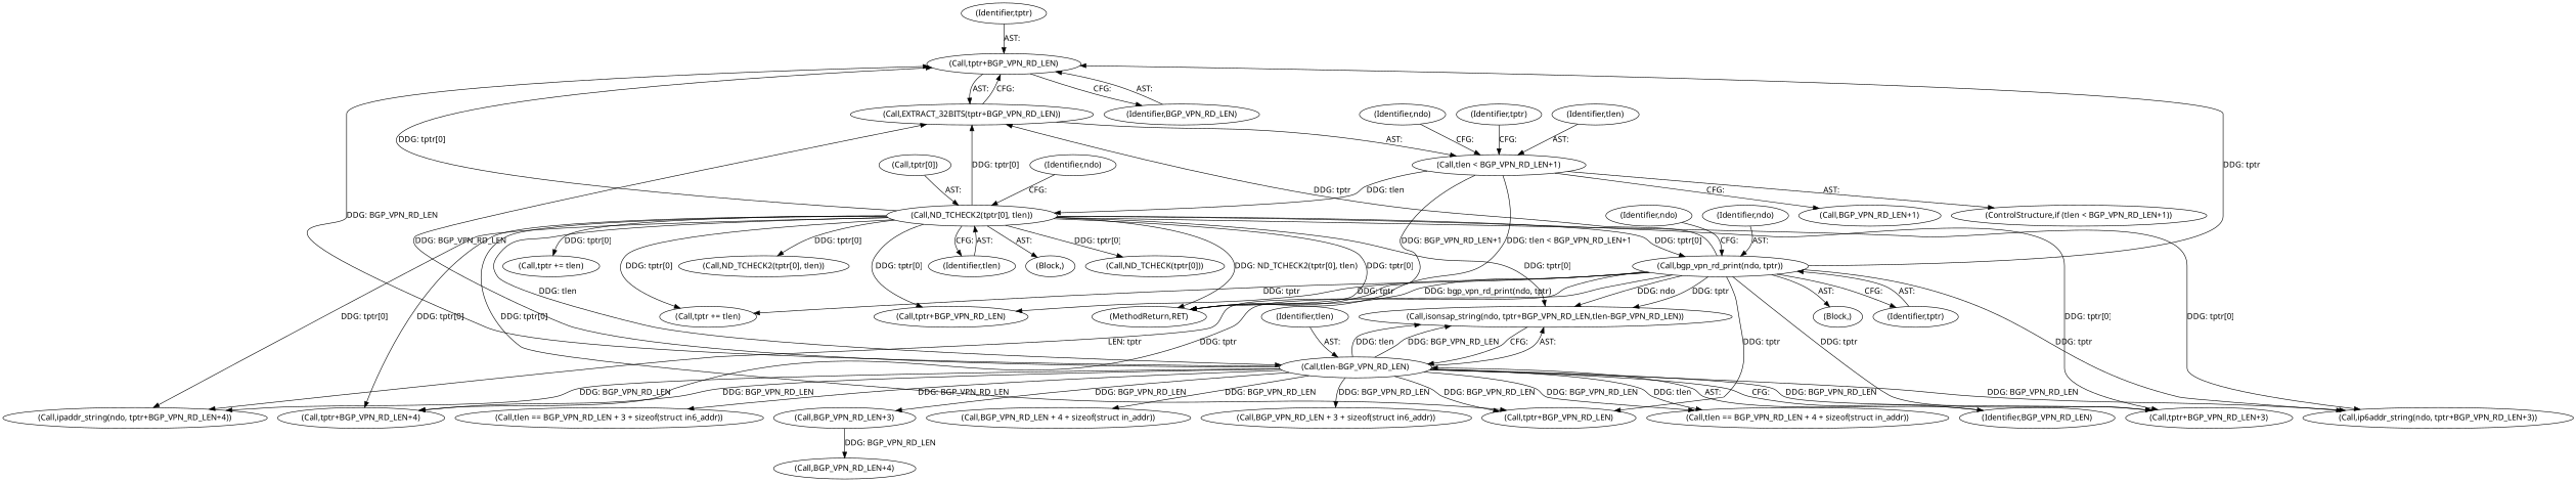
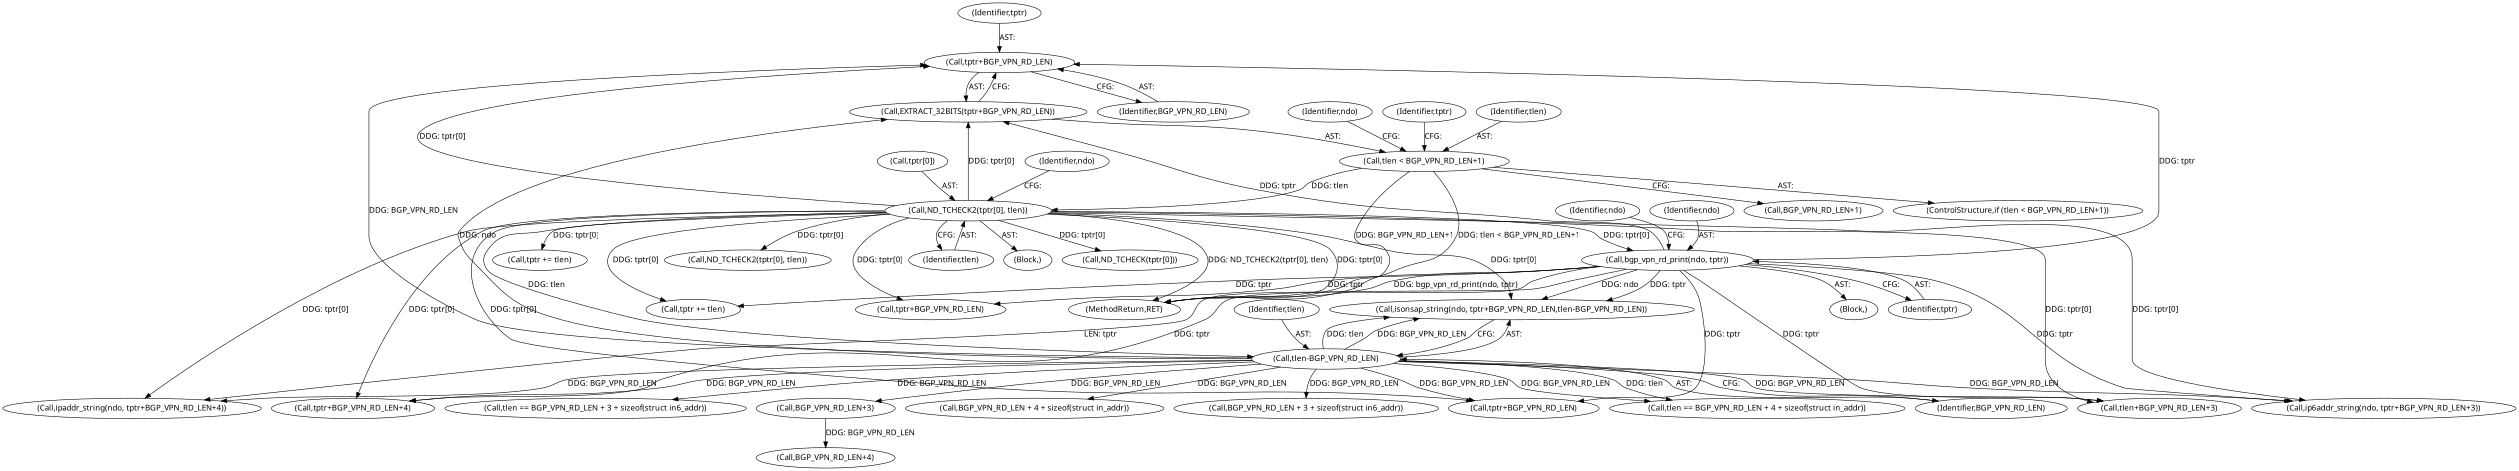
  digraph {
    fontname="Noto Sans"
    node [fontname="Noto Sans"]
    edge [fontname="Noto Sans"]
    n1 [label="(Call,tptr+BGP_VPN_RD_LEN)"]
    n2 [label="(Identifier,BGP_VPN_RD_LEN)"]
    n3 [label="(Call,EXTRACT_32BITS(tptr+BGP_VPN_RD_LEN))"]
    n4 [label="(Call,tlen < BGP_VPN_RD_LEN+1)"]
    n5 [label="(Call,ND_TCHECK2(tptr[0], tlen))"]
    n6 [label="(Call,bgp_vpn_rd_print(ndo, tptr))"]
    n7 [label="(Call,tlen-BGP_VPN_RD_LEN)"]
    n8 [label="(Call,tptr+BGP_VPN_RD_LEN)"]
    n9 [label="(Call,tptr += tlen)"]
    n10 [label="(MethodReturn,RET)"]
    n11 [label="(Call,isonsap_string(ndo, tptr+BGP_VPN_RD_LEN,tlen-BGP_VPN_RD_LEN))"]
    n12 [label="(Call,tptr+BGP_VPN_RD_LEN)"]
    n13 [label="(Call,ND_TCHECK2(tptr[0], tlen))"]
-   n14 [label="(Call,tptr+BGP_VPN_RD_LEN+3)"]
+   n14 [label="(Call,tlen+BGP_VPN_RD_LEN+3)"]
    n15 [label="(Identifier,tlen)"]
    n16 [label="(Block,)"]
    n17 [label="(Call,ip6addr_string(ndo, tptr+BGP_VPN_RD_LEN+3))"]
    n18 [label="(Call,ND_TCHECK(tptr[0]))"]
    n19 [label="(Call,ipaddr_string(ndo, tptr+BGP_VPN_RD_LEN+4))"]
    n20 [label="(Call,tptr+BGP_VPN_RD_LEN+4)"]
    n21 [label="(Call,tptr += tlen)"]
    n22 [label="(Block,)"]
    n23 [label="(Identifier,tptr)"]
    n24 [label="(Call,tlen == BGP_VPN_RD_LEN + 4 + sizeof(struct in_addr))"]
    n25 [label="(Identifier,BGP_VPN_RD_LEN)"]
    n26 [label="(Call,tlen == BGP_VPN_RD_LEN + 3 + sizeof(struct in6_addr))"]
    n27 [label="(Call,BGP_VPN_RD_LEN+3)"]
    n28 [label="(Call,BGP_VPN_RD_LEN + 4 + sizeof(struct in_addr))"]
    n29 [label="(Call,BGP_VPN_RD_LEN + 3 + sizeof(struct in6_addr))"]
    n30 [label="(Call,BGP_VPN_RD_LEN+1)"]
    n31 [label="(ControlStructure,if (tlen < BGP_VPN_RD_LEN+1))"]
    n32 [label="(Call,BGP_VPN_RD_LEN+4)"]
    n33 [label="(Identifier,ndo)"]
    n34 [label="(Identifier,tptr)"]
    n35 [label="(Identifier,ndo)"]
    n36 [label="(Identifier,tlen)"]
    n37 [label="(Identifier,ndo)"]
    n38 [label="(Identifier,tptr)"]
    n39 [label="(Identifier,tlen)"]
    n40 [label="(Call,tptr[0])"]
    n41 [label="(Identifier,ndo)"]
    n1 -> n2 [label="CFG: "]
    n1 -> n3 [label="AST: "]
    n2 -> n1 [label="AST: "]
    n3 -> n1 [label="CFG: "]
    n3 -> n4 [label="AST: "]
    n4 -> n5 [label="DDG: tlen"]
    n4 -> n10 [label="DDG: BGP_VPN_RD_LEN+1"]
    n4 -> n10 [label="DDG: tlen < BGP_VPN_RD_LEN+1"]
    n4 -> n30 [label="CFG: "]
    n4 -> n31 [label="AST: "]
    n5 -> n1 [label="DDG: tptr[0]"]
    n5 -> n3 [label="DDG: tptr[0]"]
    n5 -> n6 [label="DDG: tptr[0]"]
    n5 -> n7 [label="DDG: tlen"]
    n5 -> n8 [label="DDG: tptr[0]"]
    n5 -> n9 [label="DDG: tptr[0]"]
    n5 -> n10 [label="DDG: ND_TCHECK2(tptr[0], tlen)"]
    n5 -> n10 [label="DDG: tptr[0]"]
    n5 -> n11 [label="DDG: tptr[0]"]
    n5 -> n12 [label="DDG: tptr[0]"]
    n5 -> n13 [label="DDG: tptr[0]"]
    n5 -> n14 [label="DDG: tptr[0]"]
    n5 -> n15 [label="CFG: "]
    n5 -> n16 [label="AST: "]
    n5 -> n17 [label="DDG: tptr[0]"]
    n5 -> n18 [label="DDG: tptr[0]"]
    n5 -> n19 [label="DDG: tptr[0]"]
    n5 -> n20 [label="DDG: tptr[0]"]
    n5 -> n21 [label="DDG: tptr[0]"]
    n6 -> n1 [label="DDG: tptr"]
    n6 -> n3 [label="DDG: tptr"]
    n6 -> n8 [label="DDG: tptr"]
    n6 -> n10 [label="DDG: bgp_vpn_rd_print(ndo, tptr)"]
    n6 -> n11 [label="DDG: ndo"]
    n6 -> n11 [label="DDG: tptr"]
    n6 -> n12 [label="DDG: tptr"]
    n6 -> n14 [label="DDG: tptr"]
    n6 -> n17 [label="DDG: tptr"]
    n6 -> n19 [label="LEN: tptr"]
    n6 -> n20 [label="DDG: tptr"]
    n6 -> n21 [label="DDG: tptr"]
    n6 -> n22 [label="AST: "]
    n6 -> n23 [label="CFG: "]
    n7 -> n1 [label="DDG: BGP_VPN_RD_LEN"]
-   n7 -> n3 [label="DDG: BGP_VPN_RD_LEN"]
+   n7 -> n3 [label="DDG: ndo"]
    n7 -> n8 [label="DDG: BGP_VPN_RD_LEN"]
    n7 -> n11 [label="AST: "]
    n7 -> n11 [label="DDG: tlen"]
    n7 -> n11 [label="DDG: BGP_VPN_RD_LEN"]
    n7 -> n14 [label="DDG: BGP_VPN_RD_LEN"]
    n7 -> n17 [label="DDG: BGP_VPN_RD_LEN"]
    n7 -> n19 [label="DDG: BGP_VPN_RD_LEN"]
    n7 -> n20 [label="DDG: BGP_VPN_RD_LEN"]
    n7 -> n24 [label="DDG: tlen"]
    n7 -> n24 [label="DDG: BGP_VPN_RD_LEN"]
    n7 -> n25 [label="CFG: "]
    n7 -> n26 [label="DDG: BGP_VPN_RD_LEN"]
    n7 -> n27 [label="DDG: BGP_VPN_RD_LEN"]
    n7 -> n28 [label="DDG: BGP_VPN_RD_LEN"]
    n7 -> n29 [label="DDG: BGP_VPN_RD_LEN"]
    n11 -> n7 [label="CFG: "]
    n15 -> n5 [label="AST: "]
    n23 -> n6 [label="AST: "]
    n25 -> n7 [label="AST: "]
    n27 -> n32 [label="DDG: BGP_VPN_RD_LEN"]
    n33 -> n6 [label="CFG: "]
    n34 -> n4 [label="CFG: "]
    n35 -> n6 [label="AST: "]
    n36 -> n7 [label="AST: "]
    n37 -> n5 [label="CFG: "]
    n38 -> n1 [label="AST: "]
    n39 -> n4 [label="AST: "]
    n40 -> n5 [label="AST: "]
    n41 -> n4 [label="CFG: "]
  }
